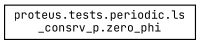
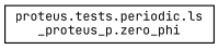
  digraph {
    rankdir=LR
    fontname="JetBrains Mono"
-   n1 [color=black fillcolor=white fontname="JetBrains Mono" fontsize=10 height=0.2 label="proteus.tests.periodic.ls\l_consrv_p.zero_phi" shape=record style=filled width=0.4]
+   n1 [color=black fillcolor=white fontname="JetBrains Mono" fontsize=10 height=0.2 label="proteus.tests.periodic.ls\l_proteus_p.zero_phi" shape=record style=filled width=0.4]
  }
